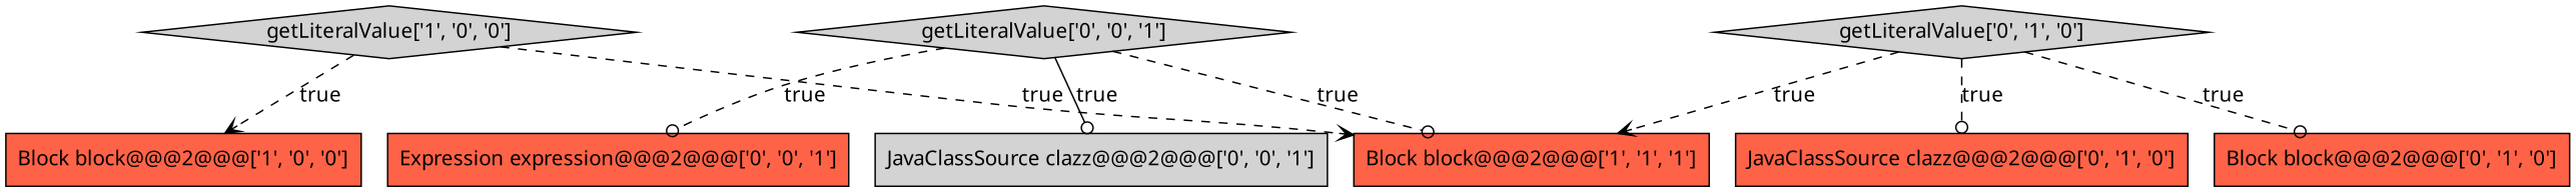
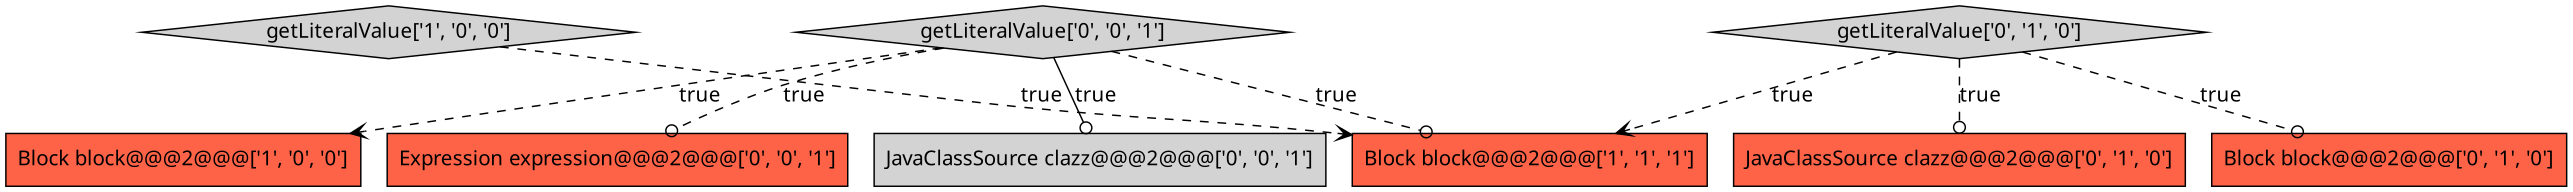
  digraph {
    fontname="Noto Sans"
    node [fillcolor=tomato fontname="Noto Sans" shape=box style=filled]
    edge [arrowhead=odot fontname="Noto Sans" style=dashed]
    n1 [label="Block block@@@2@@@['1', '0', '0']"]
    n2 [label="JavaClassSource clazz@@@2@@@['0', '1', '0']"]
    n3 [label="Block block@@@2@@@['1', '1', '1']"]
    n4 [label="Expression expression@@@2@@@['0', '0', '1']"]
    n5 [fillcolor=lightgray label="getLiteralValue['1', '0', '0']" shape=diamond]
    n6 [label="Block block@@@2@@@['0', '1', '0']"]
    n7 [fillcolor=lightgray label="JavaClassSource clazz@@@2@@@['0', '0', '1']"]
    n8 [fillcolor=lightgray label="getLiteralValue['0', '0', '1']" shape=diamond]
    n9 [fillcolor=lightgray label="getLiteralValue['0', '1', '0']" shape=diamond]
-   n5 -> n1 [arrowhead=vee label=true]
+   n8 -> n1 [arrowhead=vee label=true]
    n5 -> n3 [arrowhead=vee label=true]
    n8 -> n3 [label=true]
    n8 -> n4 [label=true]
    n8 -> n7 [label=true style=solid]
    n9 -> n2 [label=true]
    n9 -> n3 [arrowhead=vee label=true]
    n9 -> n6 [label=true]
  }
